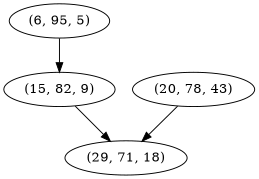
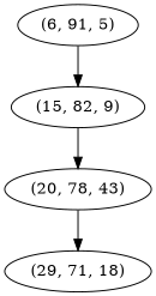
  digraph {
-   "(6, 91, 5)" [label="(6, 95, 5)"]
+   "(6, 91, 5)"
    "(15, 82, 9)"
    n3 [label="(20, 78, 43)"]
    "(29, 71, 18)"
    "(6, 91, 5)" -> "(15, 82, 9)"
-   "(15, 82, 9)" -> "(29, 71, 18)"
+   "(15, 82, 9)" -> n3
    n3 -> "(29, 71, 18)"
  }
